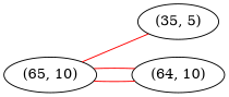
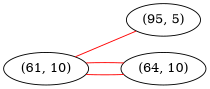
  graph {
    rankdir=LR
    edge [color=red weight=1]
-   "(65, 10)"
-   "(95, 5)" [label="(35, 5)"]
+   "(65, 10)" [label="(61, 10)"]
+   "(95, 5)"
    "(64, 10)"
    "(65, 10)" -- "(95, 5)"
    "(65, 10)" -- "(64, 10)"
    "(65, 10)" -- "(64, 10)"
  }
